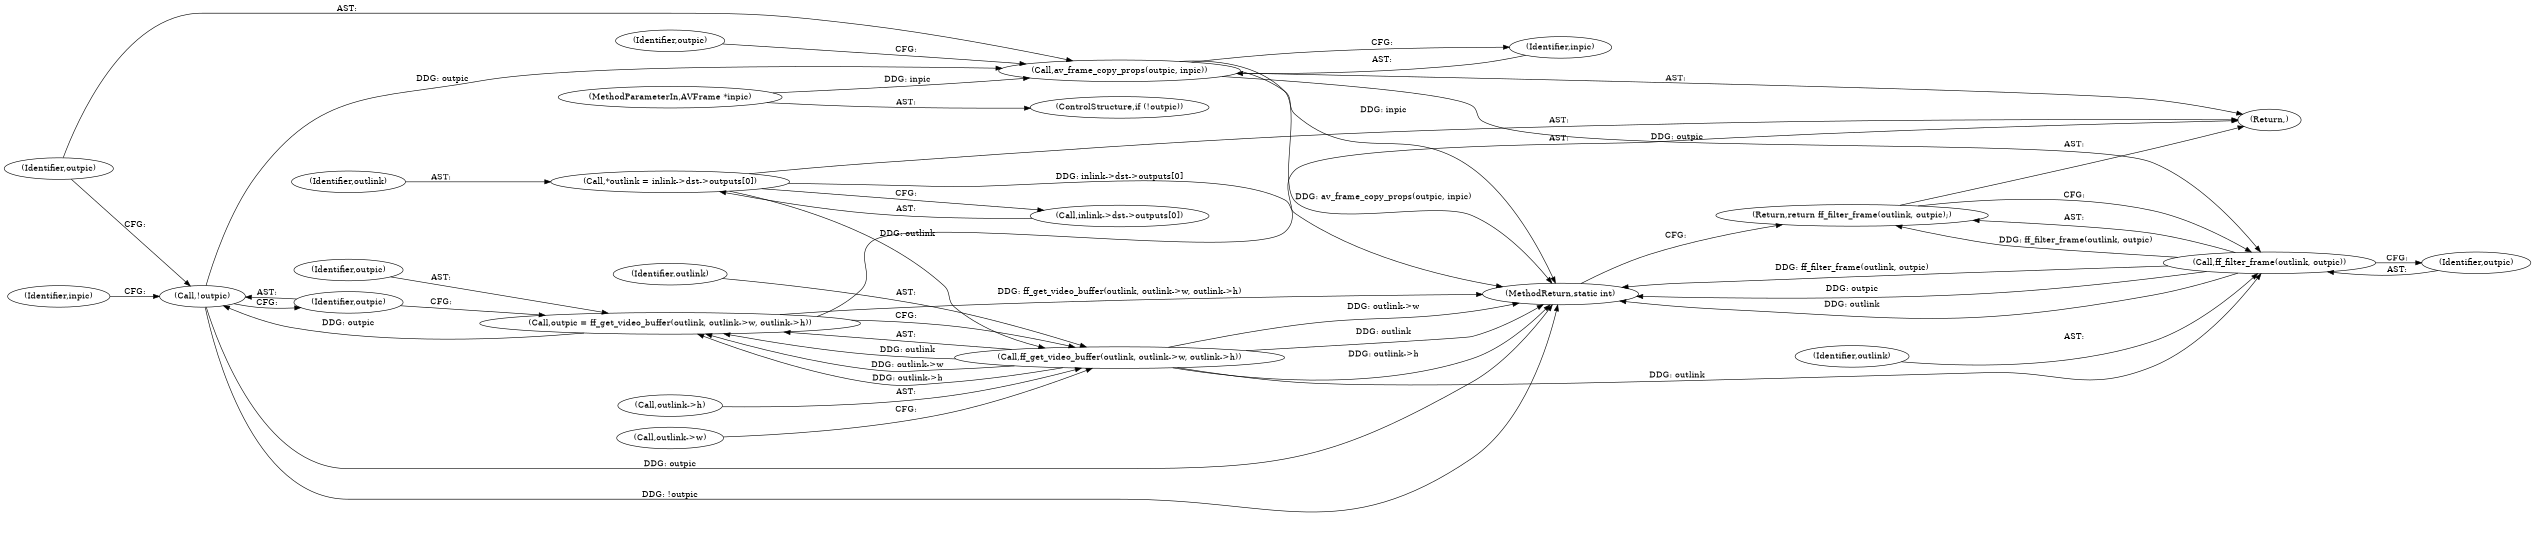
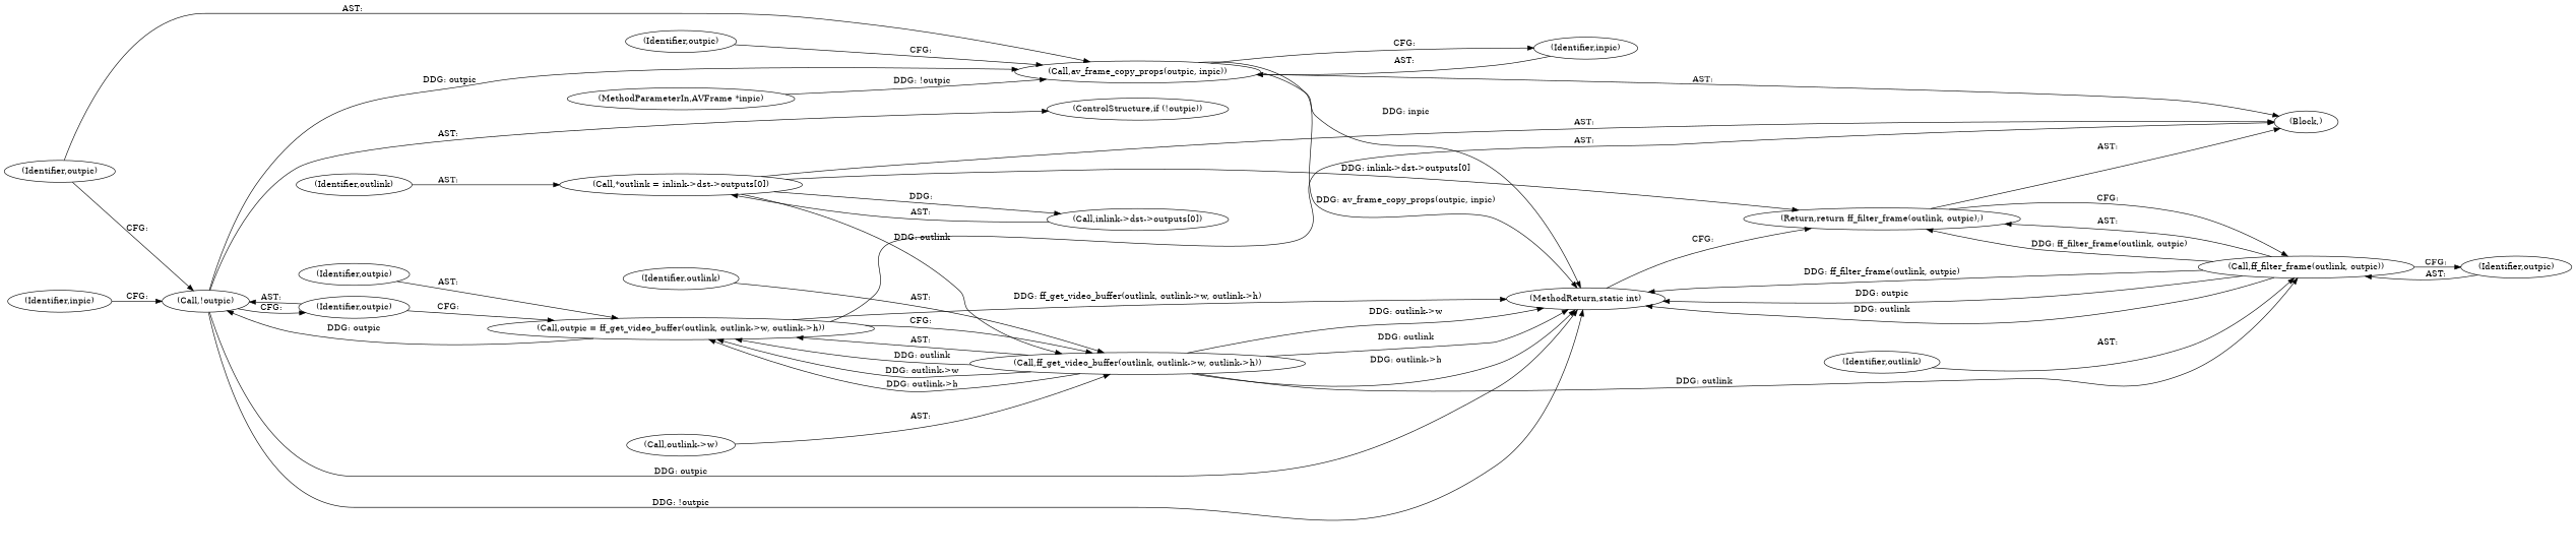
  digraph {
    rankdir=LR
    n1 [label="(Call,!outpic)"]
    n2 [label="(Call,av_frame_copy_props(outpic, inpic))"]
    n3 [label="(MethodReturn,static int)"]
    n4 [label="(ControlStructure,if (!outpic))"]
    n5 [label="(Identifier,outpic)"]
-   n6 [label="(Return,)"]
+   n6 [label="(Block,)"]
    n7 [label="(Call,ff_filter_frame(outlink, outpic))"]
    n8 [label="(Identifier,inpic)"]
    n9 [label="(Return,return ff_filter_frame(outlink, outpic);)"]
    n10 [label="(Call,outpic = ff_get_video_buffer(outlink, outlink->w, outlink->h))"]
    n11 [label="(Call,ff_get_video_buffer(outlink, outlink->w, outlink->h))"]
    n12 [label="(Identifier,outpic)"]
-   n13 [label="(Call,outlink->h)"]
    n14 [label="(Call,*outlink = inlink->dst->outputs[0])"]
    n15 [label="(Call,inlink->dst->outputs[0])"]
    n16 [label="(Call,outlink->w)"]
    n17 [label="(MethodParameterIn,AVFrame *inpic)"]
    n18 [label="(Identifier,outpic)"]
    n19 [label="(Identifier,outpic)"]
    n20 [label="(Identifier,outlink)"]
    n21 [label="(Identifier,inpic)"]
    n22 [label="(Identifier,outlink)"]
    n23 [label="(Identifier,outlink)"]
    n24 [label="(Identifier,outpic)"]
    n1 -> n2 [label="DDG: outpic"]
    n1 -> n3 [label="DDG: outpic"]
    n1 -> n3 [label="DDG: !outpic"]
-   n17 -> n4 [label="AST: "]
+   n1 -> n4 [label="AST: "]
    n1 -> n5 [label="CFG: "]
    n2 -> n3 [label="DDG: inpic"]
    n2 -> n3 [label="DDG: av_frame_copy_props(outpic, inpic)"]
    n2 -> n6 [label="AST: "]
-   n2 -> n7 [label="DDG: outpic"]
    n2 -> n8 [label="CFG: "]
    n3 -> n9 [label="CFG: "]
    n5 -> n1 [label="AST: "]
    n5 -> n10 [label="CFG: "]
    n7 -> n3 [label="DDG: ff_filter_frame(outlink, outpic)"]
    n7 -> n3 [label="DDG: outpic"]
    n7 -> n3 [label="DDG: outlink"]
    n7 -> n9 [label="AST: "]
    n7 -> n9 [label="DDG: ff_filter_frame(outlink, outpic)"]
    n7 -> n12 [label="CFG: "]
    n8 -> n2 [label="AST: "]
    n9 -> n6 [label="AST: "]
    n9 -> n7 [label="CFG: "]
    n10 -> n1 [label="DDG: outpic"]
    n10 -> n3 [label="DDG: ff_get_video_buffer(outlink, outlink->w, outlink->h)"]
    n10 -> n6 [label="AST: "]
    n10 -> n11 [label="CFG: "]
    n11 -> n3 [label="DDG: outlink->w"]
    n11 -> n3 [label="DDG: outlink"]
    n11 -> n3 [label="DDG: outlink->h"]
    n11 -> n7 [label="DDG: outlink"]
    n11 -> n10 [label="AST: "]
    n11 -> n10 [label="DDG: outlink"]
    n11 -> n10 [label="DDG: outlink->w"]
    n11 -> n10 [label="DDG: outlink->h"]
    n12 -> n7 [label="AST: "]
-   n13 -> n11 [label="AST: "]
-   n14 -> n3 [label="DDG: inlink->dst->outputs[0]"]
+   n14 -> n9 [label="DDG: inlink->dst->outputs[0]"]
    n14 -> n6 [label="AST: "]
    n14 -> n11 [label="DDG: outlink"]
-   n14 -> n15 [label="CFG: "]
+   n14 -> n15 [label="DDG: "]
    n15 -> n14 [label="AST: "]
-   n16 -> n11 [label="CFG: "]
-   n17 -> n2 [label="DDG: inpic"]
+   n16 -> n11 [label="AST: "]
+   n17 -> n2 [label="DDG: !outpic"]
    n18 -> n10 [label="AST: "]
    n19 -> n2 [label="CFG: "]
    n20 -> n14 [label="AST: "]
    n21 -> n1 [label="CFG: "]
    n22 -> n11 [label="AST: "]
    n23 -> n7 [label="AST: "]
    n24 -> n1 [label="CFG: "]
    n24 -> n2 [label="AST: "]
  }
